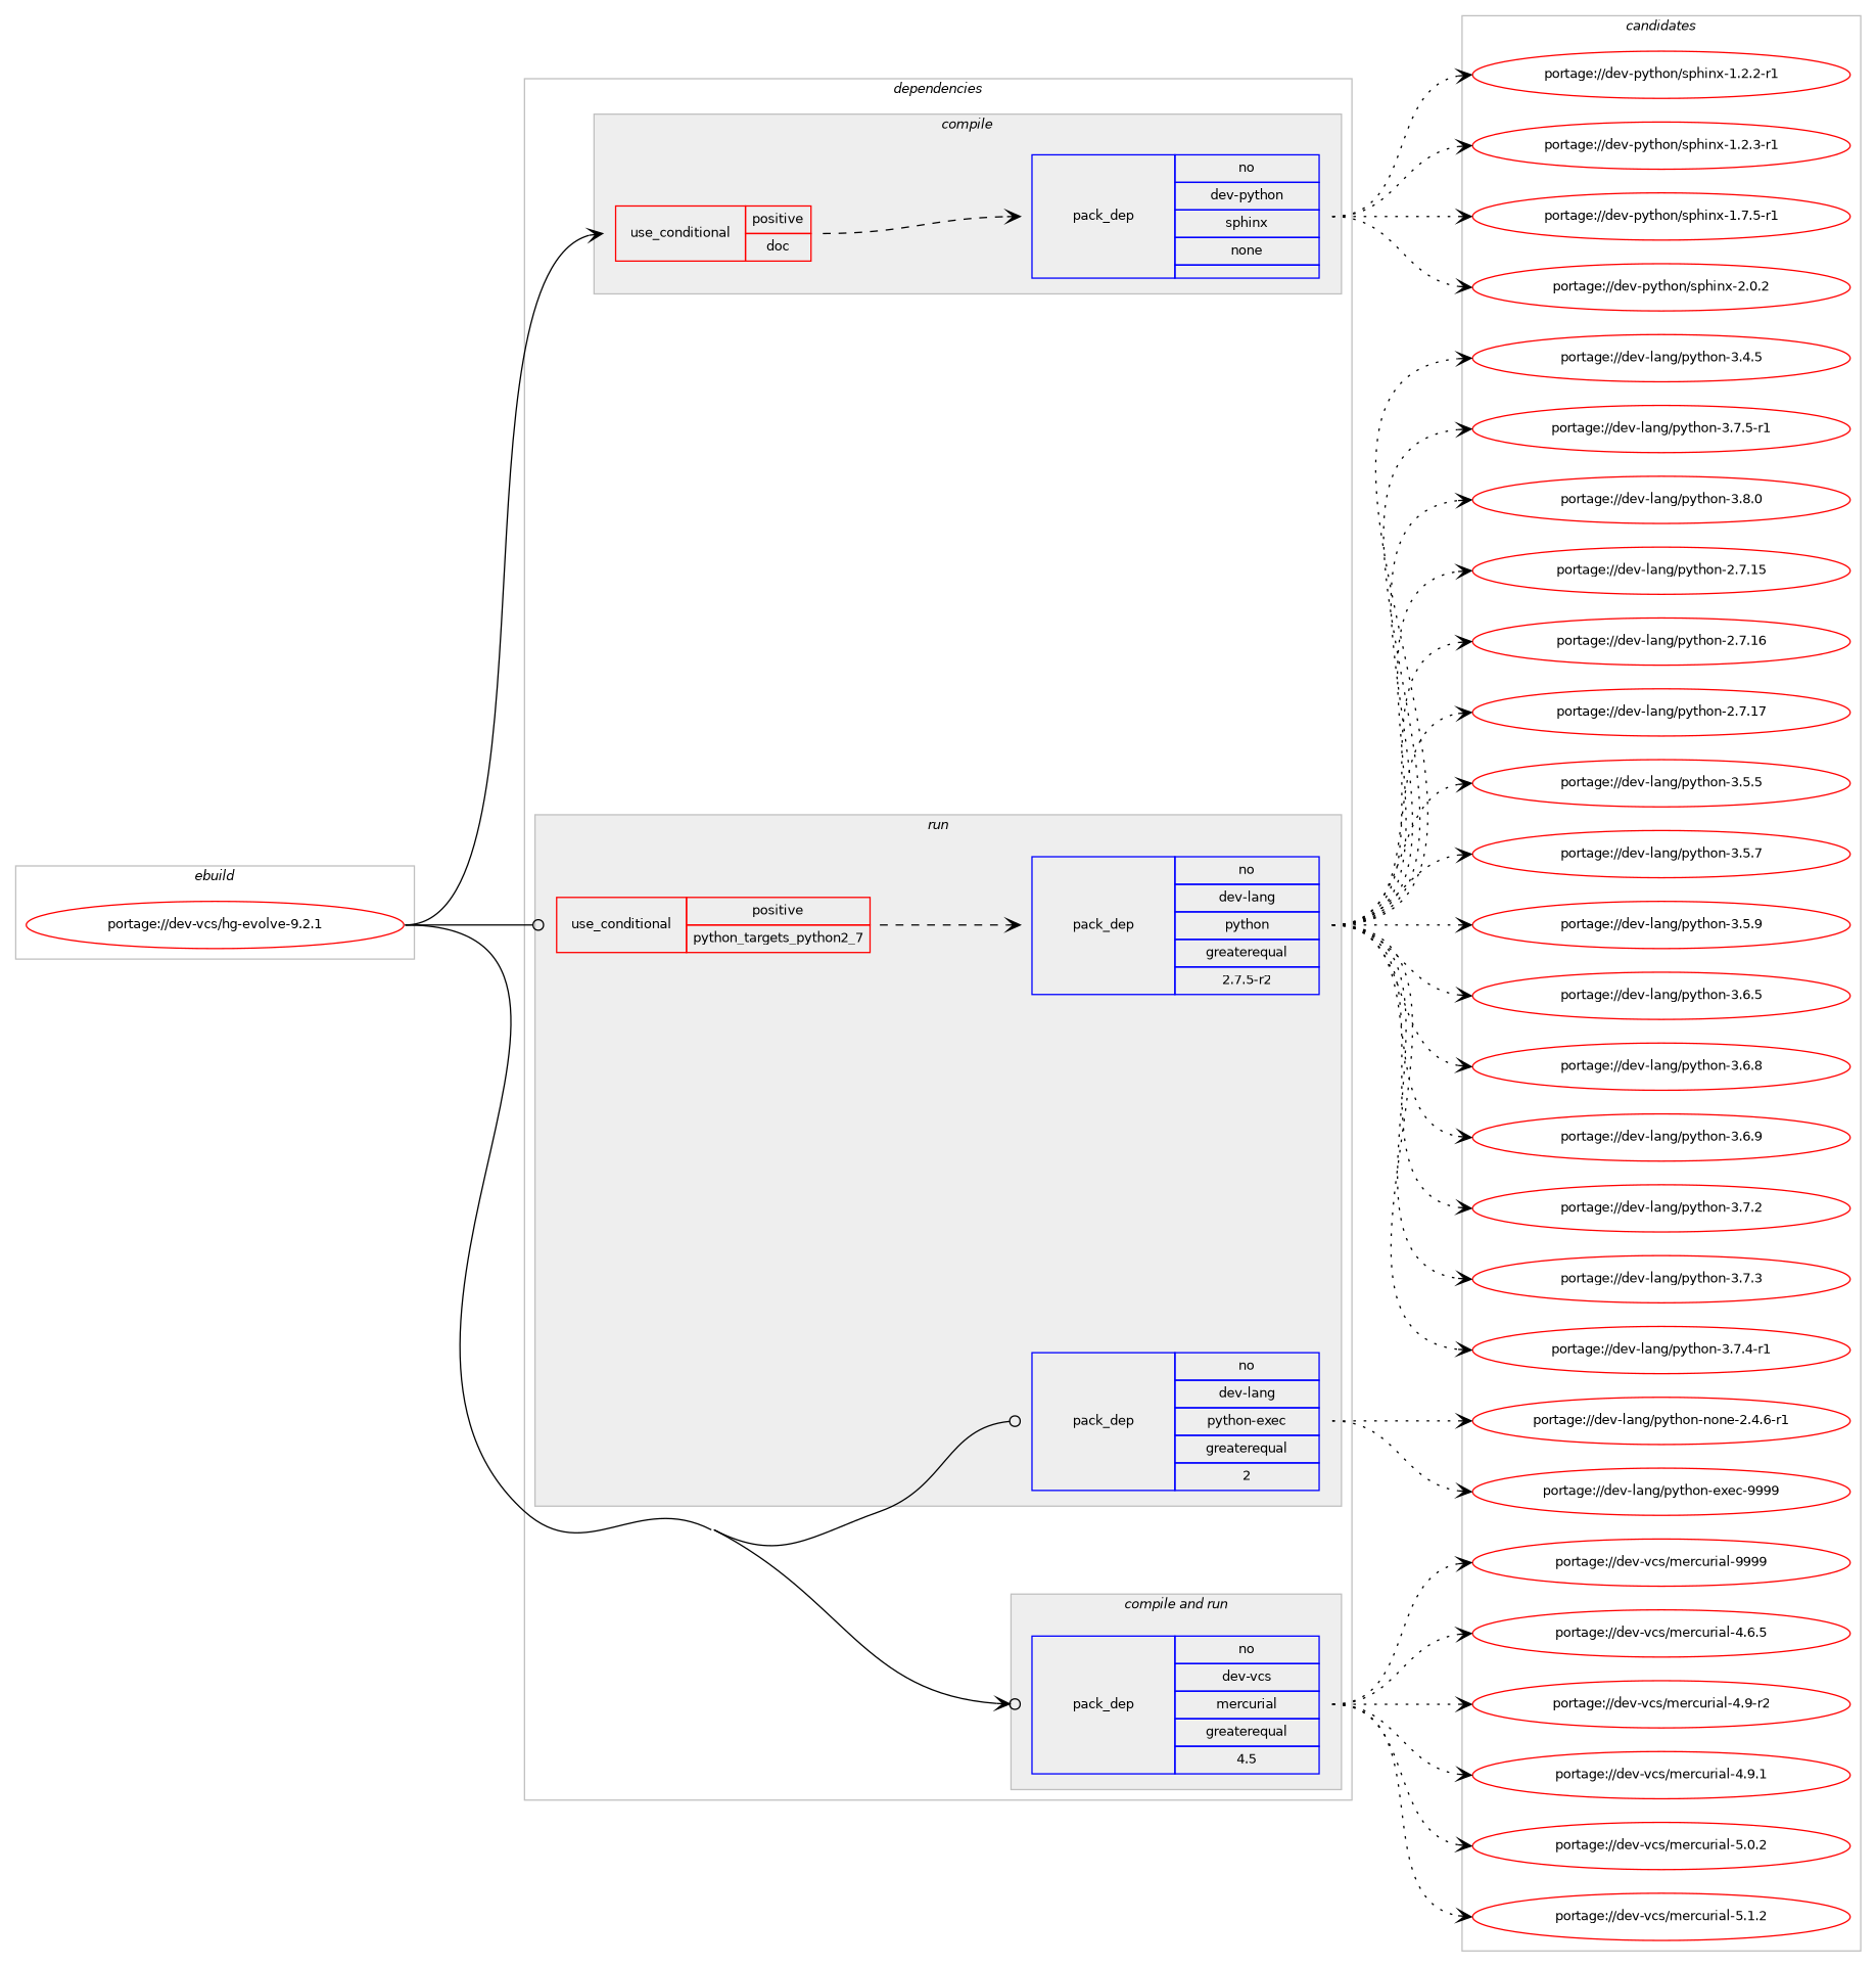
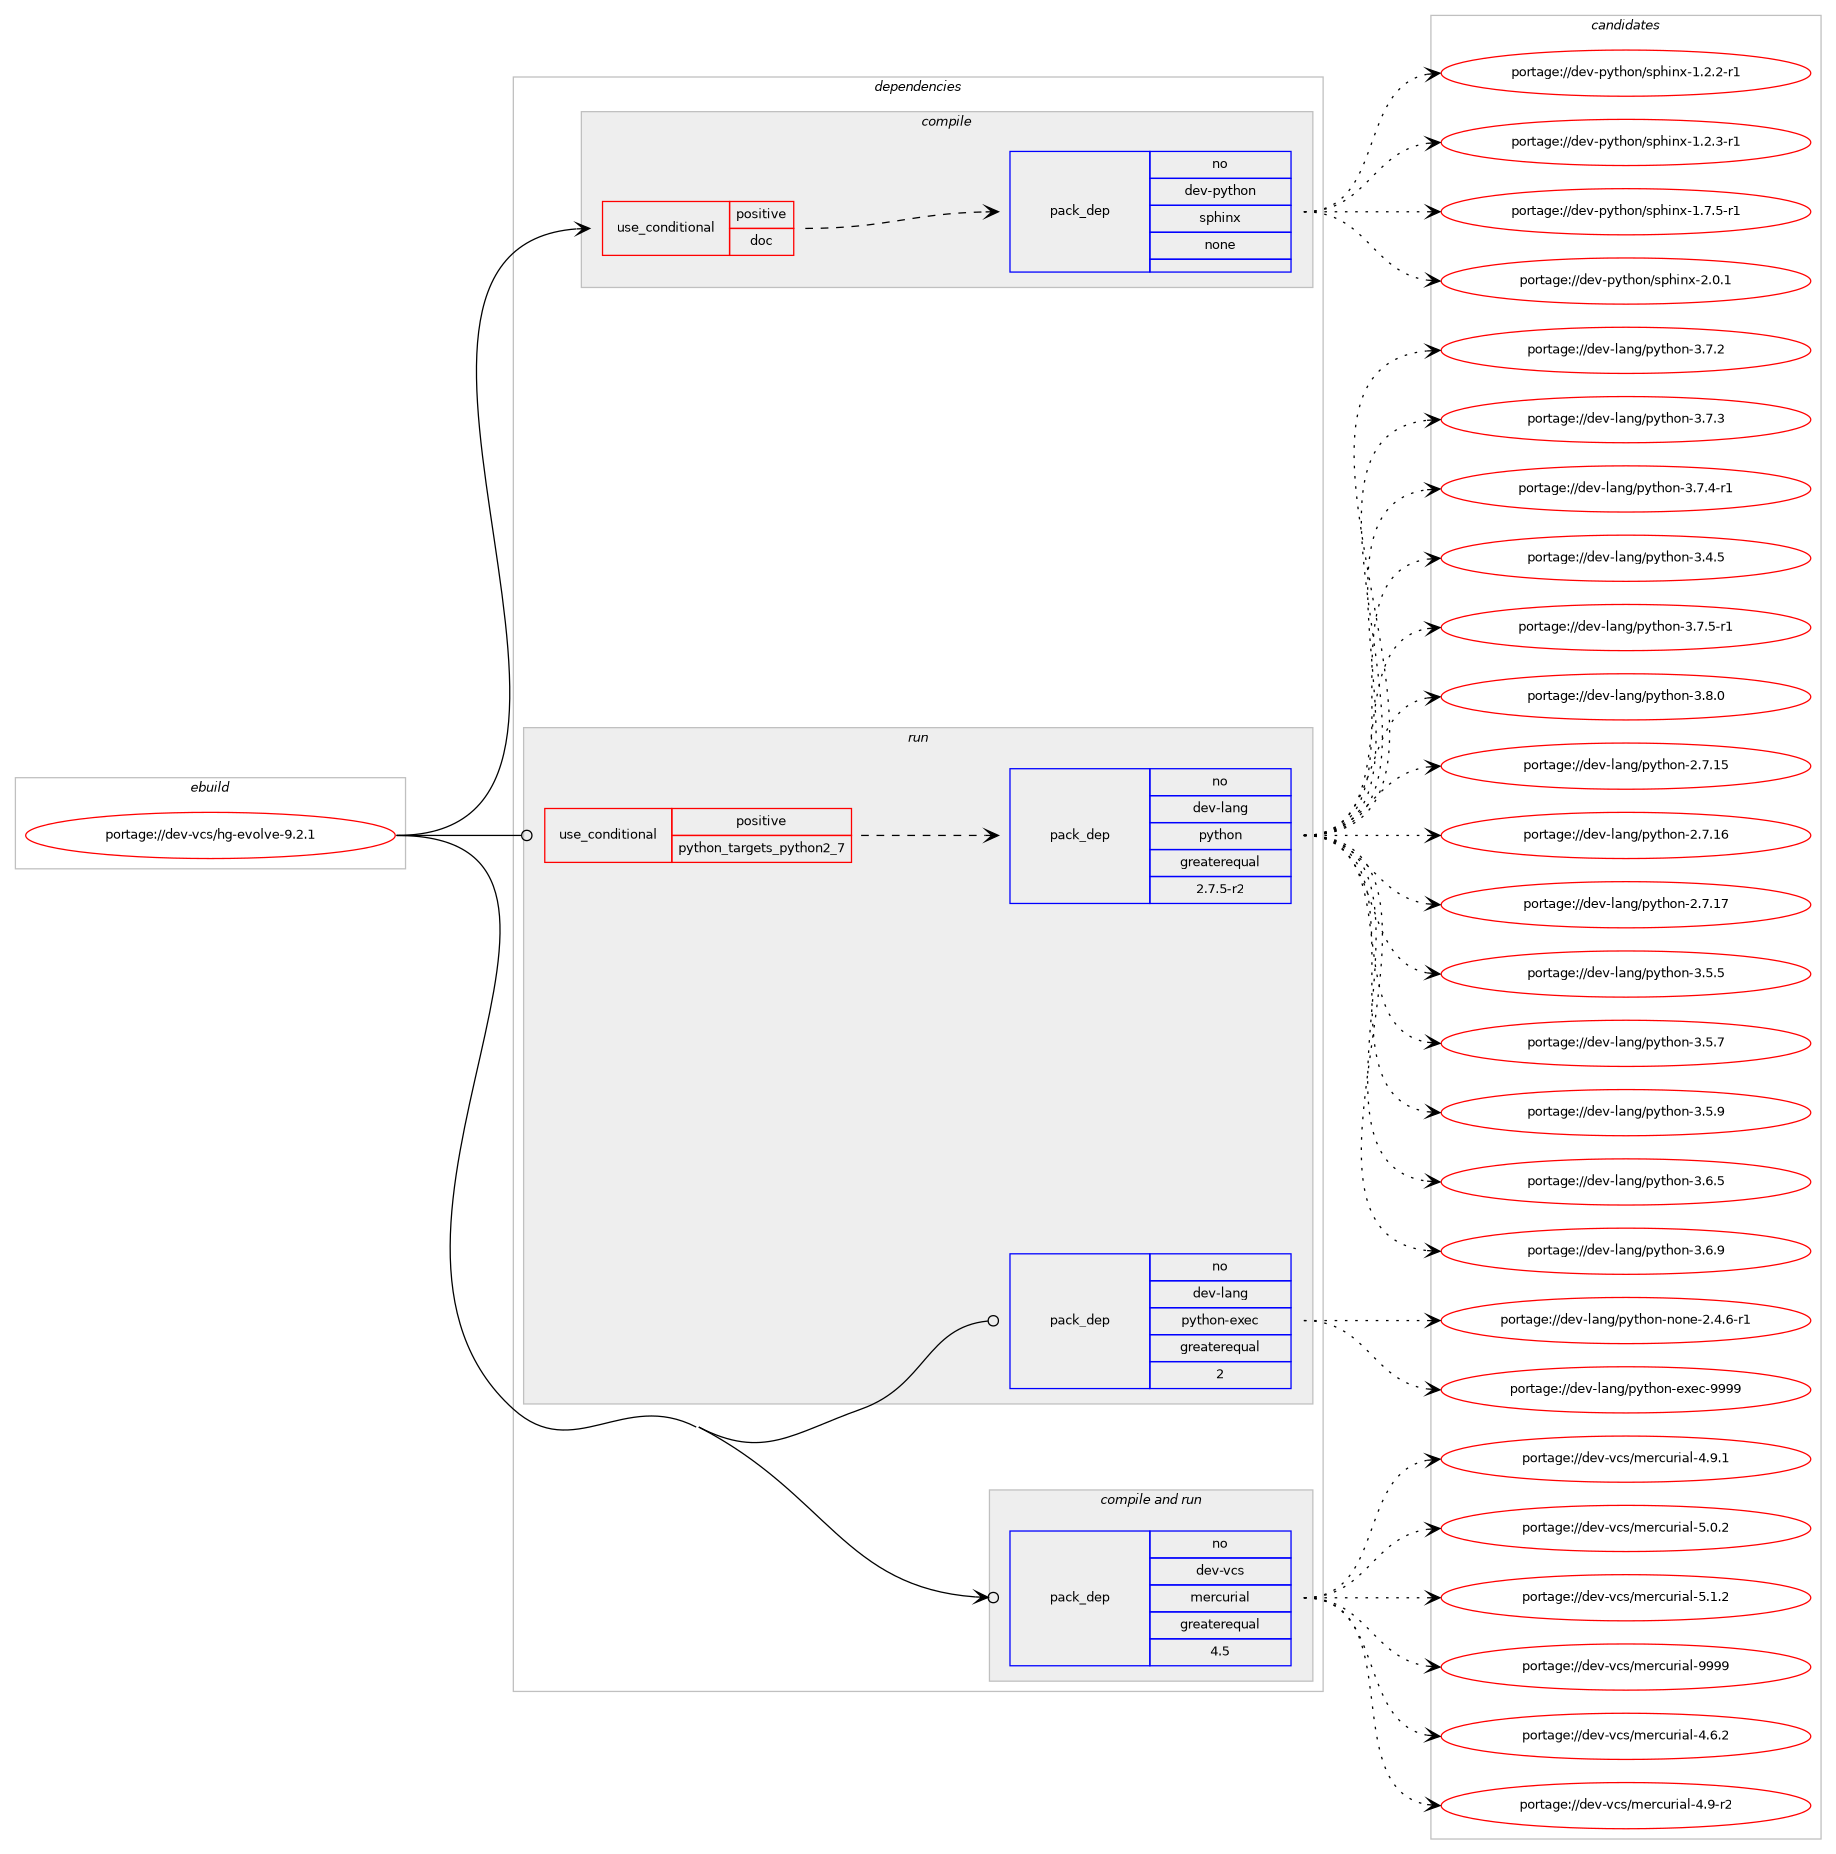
  digraph {
    compound=true
    concentrate=true
    fontname=Helvetica
    fontsize=10
    newrank=true
    rankdir=LR
    ranksep=1.5
    node [color=red fontname=Helvetica fontsize=10]
    edge [arrowhead=vee headport=w style=dotted tailport=e weight=100]
    n1 [label="portage://dev-vcs/hg-evolve-9.2.1" width=4]
    n2 [color=blue label=<<TABLE BORDER="0" CELLBORDER="1" CELLSPACING="0" CELLPADDING="4" WIDTH="220"><TR><TD ROWSPAN="6" CELLPADDING="30">pack_dep</TD></TR><TR><TD WIDTH="110">no</TD></TR><TR><TD>dev-python</TD></TR><TR><TD>sphinx</TD></TR><TR><TD>none</TD></TR><TR><TD></TD></TR></TABLE>> shape=none]
    n3 [label=<<TABLE BORDER="0" CELLBORDER="1" CELLSPACING="0" CELLPADDING="4"><TR><TD ROWSPAN="3" CELLPADDING="10">use_conditional</TD></TR><TR><TD>positive</TD></TR><TR><TD>doc</TD></TR></TABLE>> shape=none]
    n4 [color=blue label=<<TABLE BORDER="0" CELLBORDER="1" CELLSPACING="0" CELLPADDING="4" WIDTH="220"><TR><TD ROWSPAN="6" CELLPADDING="30">pack_dep</TD></TR><TR><TD WIDTH="110">no</TD></TR><TR><TD>dev-vcs</TD></TR><TR><TD>mercurial</TD></TR><TR><TD>greaterequal</TD></TR><TR><TD>4.5</TD></TR></TABLE>> shape=none]
    n5 [color=blue label=<<TABLE BORDER="0" CELLBORDER="1" CELLSPACING="0" CELLPADDING="4" WIDTH="220"><TR><TD ROWSPAN="6" CELLPADDING="30">pack_dep</TD></TR><TR><TD WIDTH="110">no</TD></TR><TR><TD>dev-lang</TD></TR><TR><TD>python</TD></TR><TR><TD>greaterequal</TD></TR><TR><TD>2.7.5-r2</TD></TR></TABLE>> shape=none]
    n6 [label=<<TABLE BORDER="0" CELLBORDER="1" CELLSPACING="0" CELLPADDING="4"><TR><TD ROWSPAN="3" CELLPADDING="10">use_conditional</TD></TR><TR><TD>positive</TD></TR><TR><TD>python_targets_python2_7</TD></TR></TABLE>> shape=none]
    n7 [color=blue label=<<TABLE BORDER="0" CELLBORDER="1" CELLSPACING="0" CELLPADDING="4" WIDTH="220"><TR><TD ROWSPAN="6" CELLPADDING="30">pack_dep</TD></TR><TR><TD WIDTH="110">no</TD></TR><TR><TD>dev-lang</TD></TR><TR><TD>python-exec</TD></TR><TR><TD>greaterequal</TD></TR><TR><TD>2</TD></TR></TABLE>> shape=none]
    n8 [label="portage://dev-python/sphinx-1.2.2-r1" width=4]
    n9 [label="portage://dev-python/sphinx-1.2.3-r1" width=4]
    n10 [label="portage://dev-python/sphinx-1.7.5-r1" width=4]
-   n11 [label="portage://dev-python/sphinx-2.0.2" width=4]
-   n12 [label="portage://dev-vcs/mercurial-4.6.5" width=4]
+   n11 [label="portage://dev-python/sphinx-2.0.1" width=4]
+   n12 [label="portage://dev-vcs/mercurial-4.6.2" width=4]
    n13 [label="portage://dev-vcs/mercurial-4.9-r2" width=4]
    n14 [label="portage://dev-vcs/mercurial-4.9.1" width=4]
    n15 [label="portage://dev-vcs/mercurial-5.0.2" width=4]
    n16 [label="portage://dev-vcs/mercurial-5.1.2" width=4]
    n17 [label="portage://dev-vcs/mercurial-9999" width=4]
    n18 [label="portage://dev-lang/python-2.7.15" width=4]
    n19 [label="portage://dev-lang/python-2.7.16" width=4]
    n20 [label="portage://dev-lang/python-2.7.17" width=4]
    n21 [label="portage://dev-lang/python-3.5.5" width=4]
    n22 [label="portage://dev-lang/python-3.5.7" width=4]
    n23 [label="portage://dev-lang/python-3.5.9" width=4]
    n24 [label="portage://dev-lang/python-3.6.5" width=4]
-   n25 [label="portage://dev-lang/python-3.6.8" width=4]
    n26 [label="portage://dev-lang/python-3.6.9" width=4]
    n27 [label="portage://dev-lang/python-3.7.2" width=4]
    n28 [label="portage://dev-lang/python-3.7.3" width=4]
    n29 [label="portage://dev-lang/python-3.7.4-r1" width=4]
    n30 [label="portage://dev-lang/python-3.4.5" width=4]
    n31 [label="portage://dev-lang/python-3.7.5-r1" width=4]
    n32 [label="portage://dev-lang/python-3.8.0" width=4]
    n33 [label="portage://dev-lang/python-none-2.4.6-r1" width=4]
    n34 [label="portage://dev-lang/python-exec-9999" width=4]
    subgraph cluster_1 {
      color=gray
      label=<<i>ebuild</i>>
      rank=same
      n1
    }
    subgraph cluster_2 {
      color=gray
      label=<<i>dependencies</i>>
      subgraph cluster_3 {
        color=gray
        fillcolor="#eeeeee"
        label=<<i>compile</i>>
        style=filled
        subgraph sub_4 {
          color=gray
          fillcolor="#eeeeee"
          label=<<i>compile</i>>
          style=filled
          n3
          subgraph sub_5 {
            color=gray
            fillcolor="#eeeeee"
            label=<<i>compile</i>>
            style=filled
            n2
          }
        }
      }
      subgraph cluster_6 {
        color=gray
        fillcolor="#eeeeee"
        label=<<i>compile and run</i>>
        style=filled
        subgraph sub_7 {
          color=gray
          fillcolor="#eeeeee"
          label=<<i>compile and run</i>>
          style=filled
          n4
        }
      }
      subgraph cluster_8 {
        color=gray
        fillcolor="#eeeeee"
        label=<<i>run</i>>
        style=filled
        subgraph sub_9 {
          color=gray
          fillcolor="#eeeeee"
          label=<<i>run</i>>
          style=filled
          n6
          subgraph sub_10 {
            color=gray
            fillcolor="#eeeeee"
            label=<<i>run</i>>
            style=filled
            n5
          }
        }
        subgraph sub_11 {
          color=gray
          fillcolor="#eeeeee"
          label=<<i>run</i>>
          style=filled
          n7
        }
      }
    }
    subgraph cluster_12 {
      color=gray
      label=<<i>candidates</i>>
      rank=same
      subgraph sub_13 {
        color=black
        label=<<i>candidates</i>>
        nodesep=1
        rank=same
        n8
        n9
        n10
        n11
      }
      subgraph sub_14 {
        color=black
        label=<<i>candidates</i>>
        nodesep=1
        rank=same
        n12
        n13
        n14
        n15
        n16
        n17
      }
      subgraph sub_15 {
        color=black
        label=<<i>candidates</i>>
        nodesep=1
        rank=same
        n18
        n19
        n20
        n21
        n22
        n23
        n24
-       n25
        n26
        n27
        n28
        n29
        n30
        n31
        n32
      }
      subgraph sub_16 {
        color=black
        label=<<i>candidates</i>>
        nodesep=1
        rank=same
        n33
        n34
      }
    }
    n1 -> n3 [style=solid weight=20]
    n1 -> n4 [arrowhead=odotvee style=solid weight=20]
    n1 -> n6 [arrowhead=odot style=solid weight=20]
    n1 -> n7 [arrowhead=odot style=solid weight=20]
    n2 -> n8
    n2 -> n9
    n2 -> n10
    n2 -> n11
    n3 -> n2 [style=dashed weight=20]
    n4 -> n12
    n4 -> n13
    n4 -> n14
    n4 -> n15
    n4 -> n16
    n4 -> n17
    n5 -> n18
    n5 -> n19
    n5 -> n20
    n5 -> n21
    n5 -> n22
    n5 -> n23
    n5 -> n24
-   n5 -> n25
    n5 -> n26
    n5 -> n27
    n5 -> n28
    n5 -> n29
    n5 -> n30
    n5 -> n31
    n5 -> n32
    n6 -> n5 [style=dashed weight=20]
    n7 -> n33
    n7 -> n34
  }
